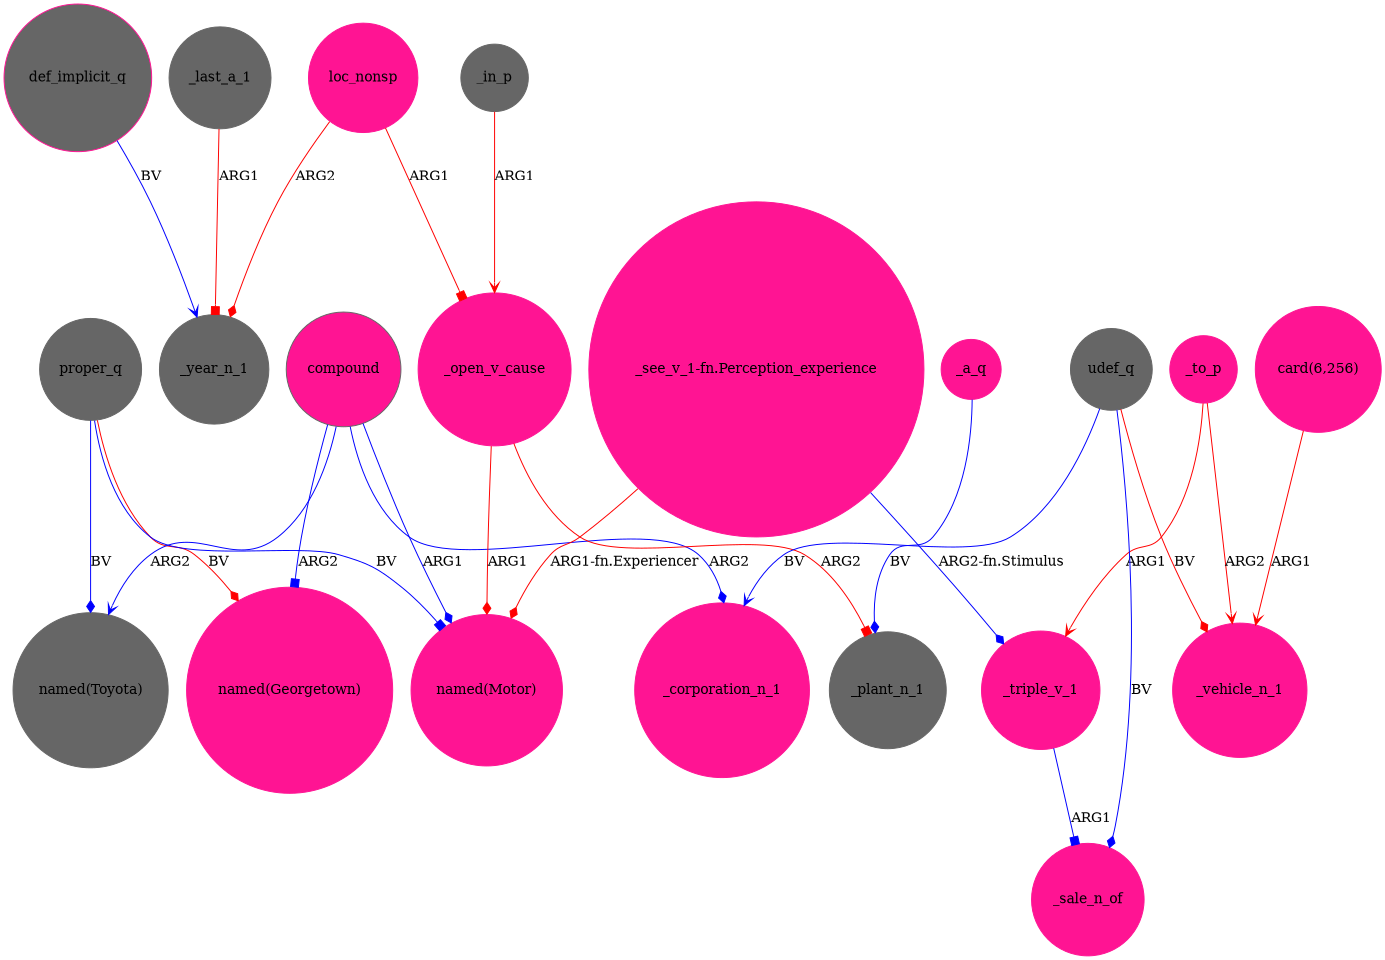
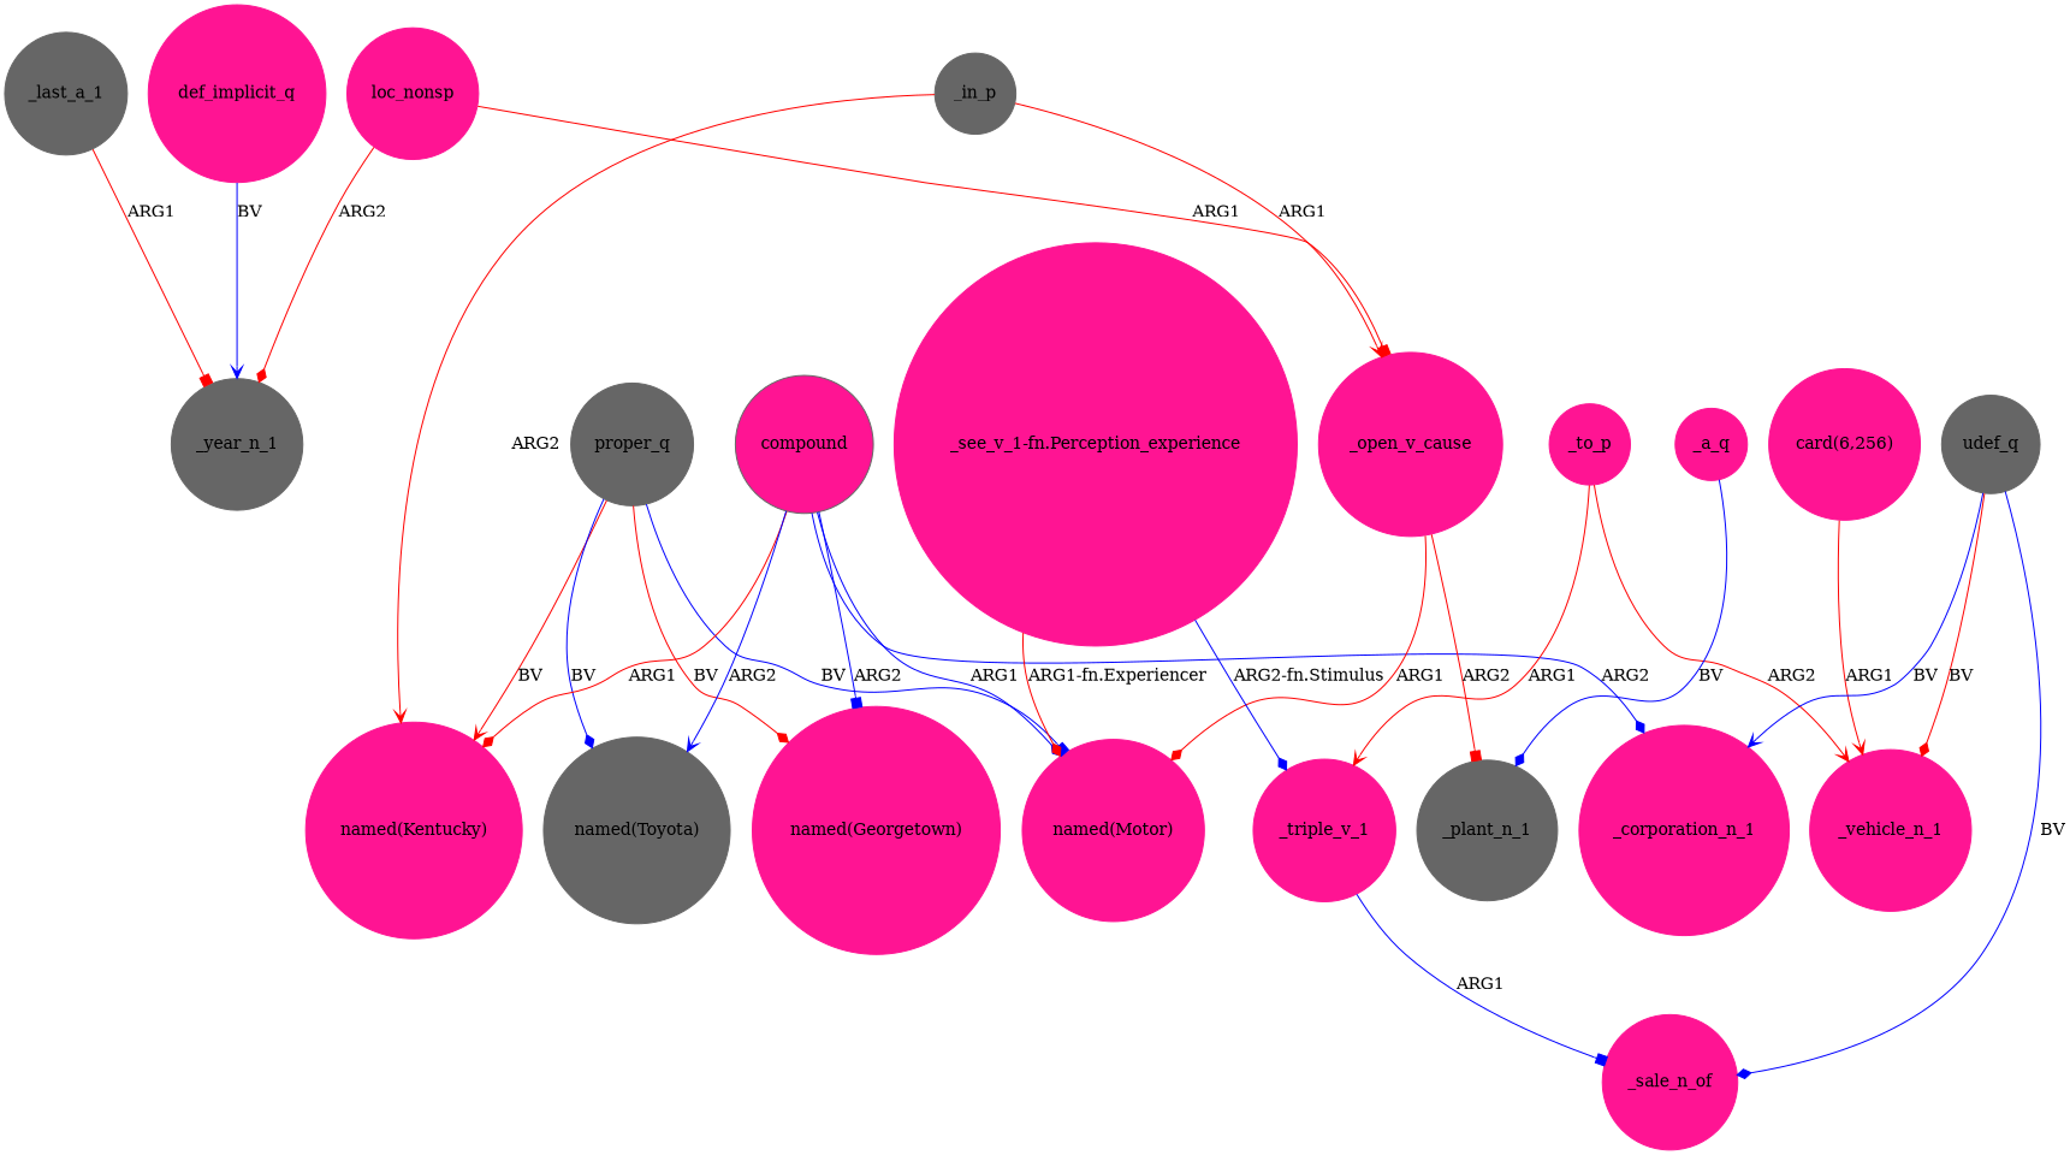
  digraph {
    node [color=deeppink shape=circle style=filled]
    edge [arrowhead=diamond color=red]
    _year_n_1 [color=gray40]
-   def_implicit_q [fillcolor=gray40]
+   def_implicit_q
    proper_q [color=gray40]
    "named(Georgetown)"
    "named(Motor)"
+   "named(Kentucky)"
    "named(Toyota)" [color=gray40]
    compound [color=gray40 fillcolor=deeppink]
    _corporation_n_1
    "card(6,256)"
    _vehicle_n_1
    _open_v_cause
    _plant_n_1 [color=gray40]
    _to_p
    _triple_v_1
    _sale_n_of
    udef_q [color=gray40]
    "_see_v_1-fn.Perception_experience"
    loc_nonsp
    _last_a_1 [color=gray40]
    _in_p [color=gray40]
    _a_q
    def_implicit_q -> _year_n_1 [arrowhead=vee color=blue label=BV]
    proper_q -> "named(Georgetown)" [label=BV]
    proper_q -> "named(Motor)" [arrowhead=box color=blue label=BV]
+   proper_q -> "named(Kentucky)" [arrowhead=vee label=BV]
    proper_q -> "named(Toyota)" [color=blue label=BV]
    compound -> "named(Georgetown)" [arrowhead=box color=blue label=ARG2]
    compound -> "named(Motor)" [color=blue label=ARG1]
+   compound -> "named(Kentucky)" [label=ARG1]
    compound -> "named(Toyota)" [arrowhead=vee color=blue label=ARG2]
    compound -> _corporation_n_1 [color=blue label=ARG2]
    "card(6,256)" -> _vehicle_n_1 [arrowhead=vee label=ARG1]
    _open_v_cause -> "named(Motor)" [label=ARG1]
    _open_v_cause -> _plant_n_1 [arrowhead=box label=ARG2]
    _to_p -> _vehicle_n_1 [arrowhead=vee label=ARG2]
    _to_p -> _triple_v_1 [arrowhead=vee label=ARG1]
    _triple_v_1 -> _sale_n_of [arrowhead=box color=blue label=ARG1]
    udef_q -> _corporation_n_1 [arrowhead=vee color=blue label=BV]
    udef_q -> _vehicle_n_1 [label=BV]
    udef_q -> _sale_n_of [color=blue label=BV]
    "_see_v_1-fn.Perception_experience" -> "named(Motor)" [label="ARG1-fn.Experiencer"]
    "_see_v_1-fn.Perception_experience" -> _triple_v_1 [color=blue label="ARG2-fn.Stimulus"]
    loc_nonsp -> _year_n_1 [label=ARG2]
    loc_nonsp -> _open_v_cause [arrowhead=box label=ARG1]
    _last_a_1 -> _year_n_1 [arrowhead=box label=ARG1]
+   _in_p -> "named(Kentucky)" [arrowhead=vee label=ARG2]
    _in_p -> _open_v_cause [arrowhead=vee label=ARG1]
    _a_q -> _plant_n_1 [color=blue label=BV]
  }
